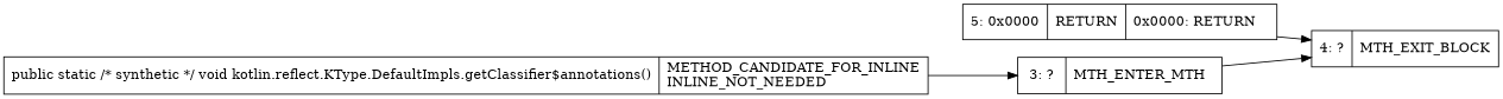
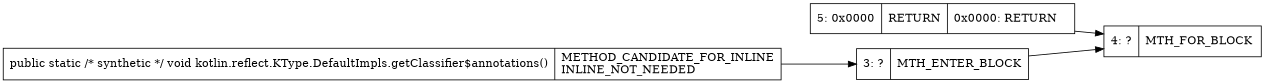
  digraph {
    rankdir=LR
    node [shape=record]
-   n1 [label="{3\:\ ?|MTH_ENTER_MTH\l}"]
-   n2 [label="{4\:\ ?|MTH_EXIT_BLOCK\l}"]
+   n1 [label="{3\:\ ?|MTH_ENTER_BLOCK\l}"]
+   n2 [label="{4\:\ ?|MTH_FOR_BLOCK\l}"]
    n3 [label="{5\:\ 0x0000|RETURN\l|0x0000: RETURN   \l}"]
    n4 [label="{public static \/* synthetic *\/ void kotlin.reflect.KType.DefaultImpls.getClassifier$annotations()  | METHOD_CANDIDATE_FOR_INLINE\lINLINE_NOT_NEEDED\l}"]
    n1 -> n2
    n3 -> n2
    n4 -> n1
  }
